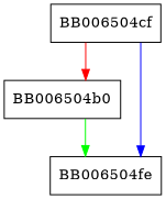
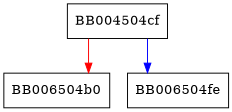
  digraph {
    splines=ortho
    node [shape=box]
    BB006504b0
    BB006504fe
-   BB006504cf
-   BB006504b0 -> BB006504fe [color=green]
+   BB006504cf [label=BB004504cf]
    BB006504cf -> BB006504b0 [color=red]
    BB006504cf -> BB006504fe [color=blue]
  }
